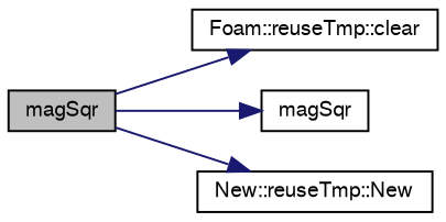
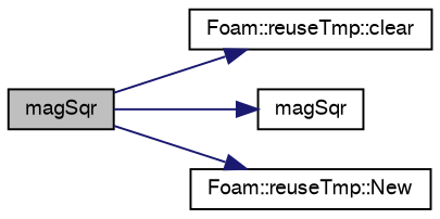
  digraph {
    rankdir=LR
    node [color=black fontname=FreeSans fontsize=10 shape=record]
    edge [color=midnightblue fontname=FreeSans fontsize=10 labelfontname=FreeSans labelfontsize=10 style=solid]
    n1 [fillcolor=grey75 fontcolor=black height=0.2 label=magSqr style=filled width=0.4]
    n2 [height=0.2 label="Foam::reuseTmp::clear" width=0.4]
    n3 [height=0.2 label=magSqr width=0.4]
-   n4 [height=0.2 label="New::reuseTmp::New" width=0.4]
+   n4 [height=0.2 label="Foam::reuseTmp::New" width=0.4]
    n1 -> n2
    n1 -> n3
    n1 -> n4
  }
